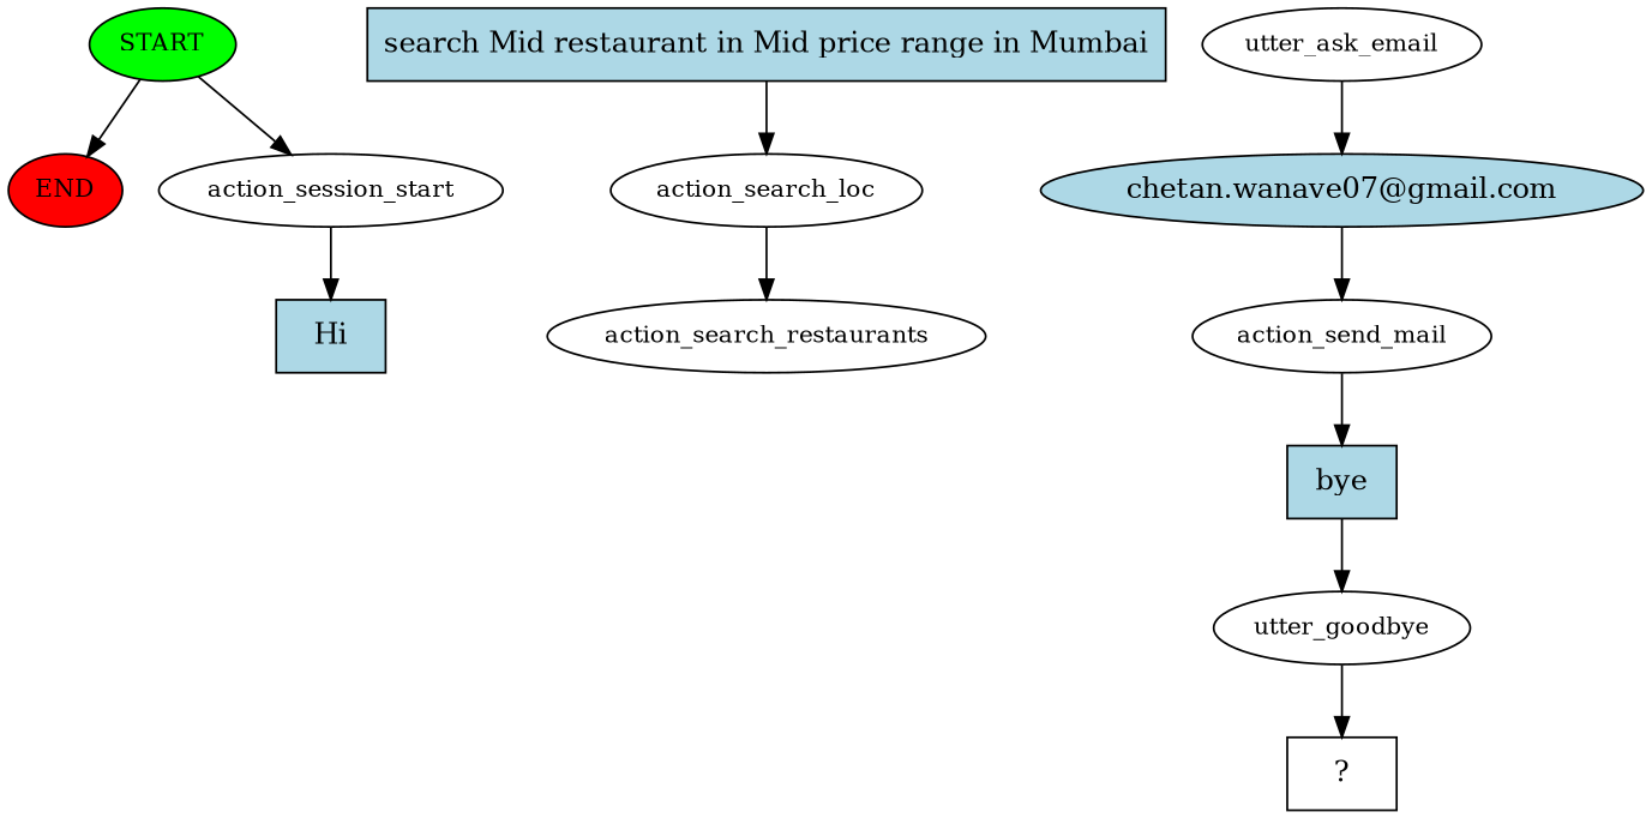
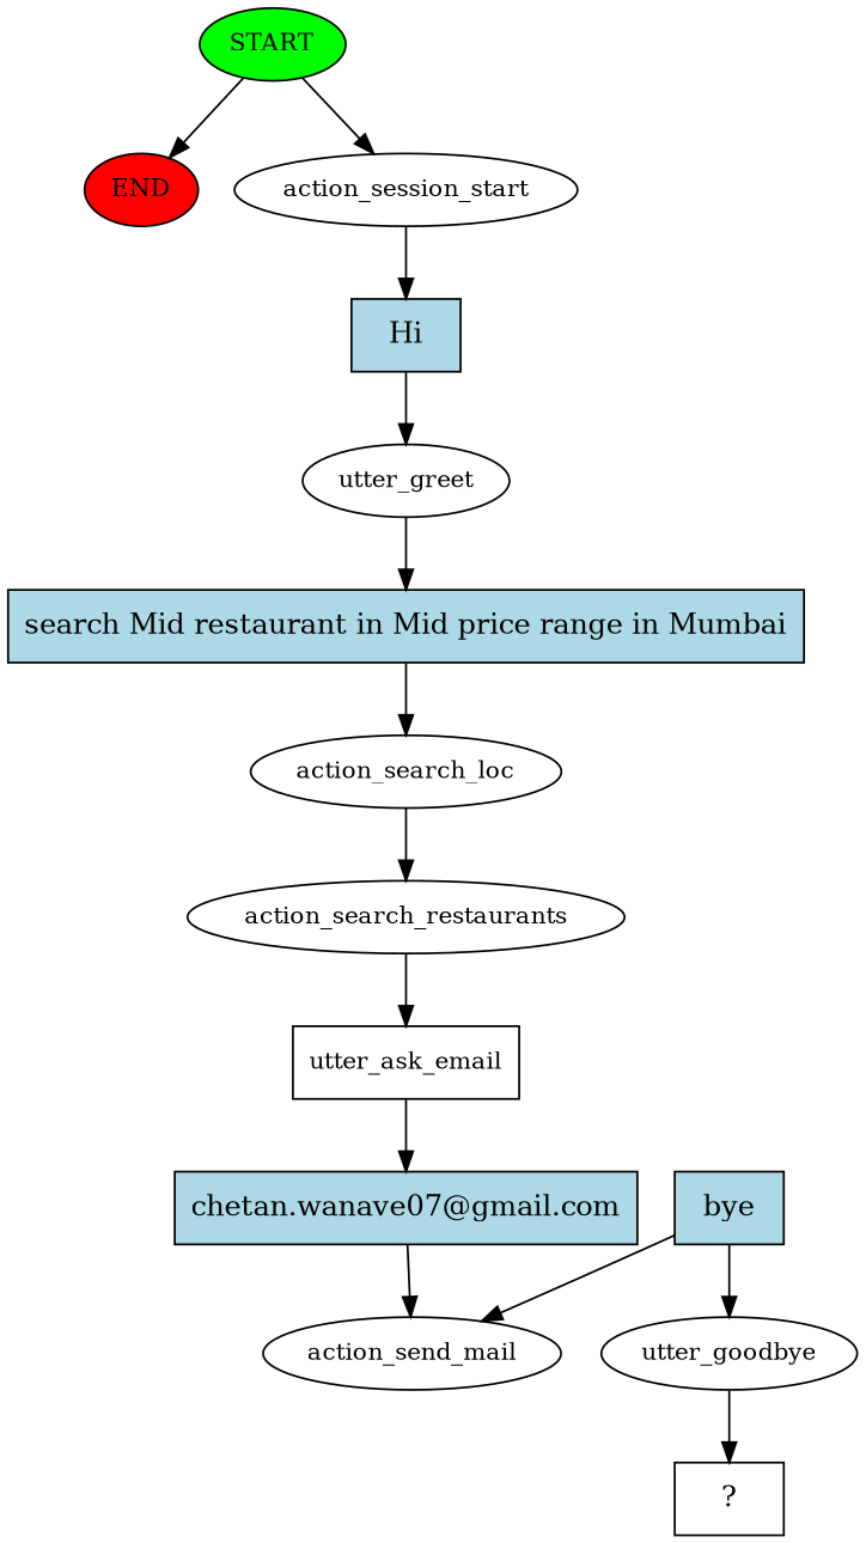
  digraph {
    node [fontsize=12]
    n1 [fillcolor=green label=START style=filled]
    n2 [fillcolor=red label=END style=filled]
    n3 [label=action_session_start]
    n4 [fillcolor=lightblue label=Hi shape=rect style=filled fontsize=""]
+   n5 [label=utter_greet]
    n6 [fillcolor=lightblue label="search Mid restaurant in Mid price range in Mumbai" shape=rect style=filled fontsize=""]
    n7 [label=action_search_loc]
    n8 [label=action_search_restaurants]
-   n9 [label=utter_ask_email]
-   n10 [fillcolor=lightblue label="chetan.wanave07@gmail.com" shape=ellipse style=filled fontsize=""]
+   n9 [label=utter_ask_email shape=box]
+   n10 [fillcolor=lightblue label="chetan.wanave07@gmail.com" shape=rect style=filled fontsize=""]
    n11 [label=action_send_mail]
    n12 [fillcolor=lightblue label=bye shape=rect style=filled fontsize=""]
    n13 [label=utter_goodbye]
    n14 [label="  ?  " shape=rect fontsize=""]
    n1 -> n2
    n1 -> n3
    n3 -> n4
+   n4 -> n5
+   n5 -> n6
    n6 -> n7
    n7 -> n8
+   n8 -> n9
    n9 -> n10
    n10 -> n11
-   n11 -> n12
+   n12 -> n11
    n12 -> n13
    n13 -> n14
  }
